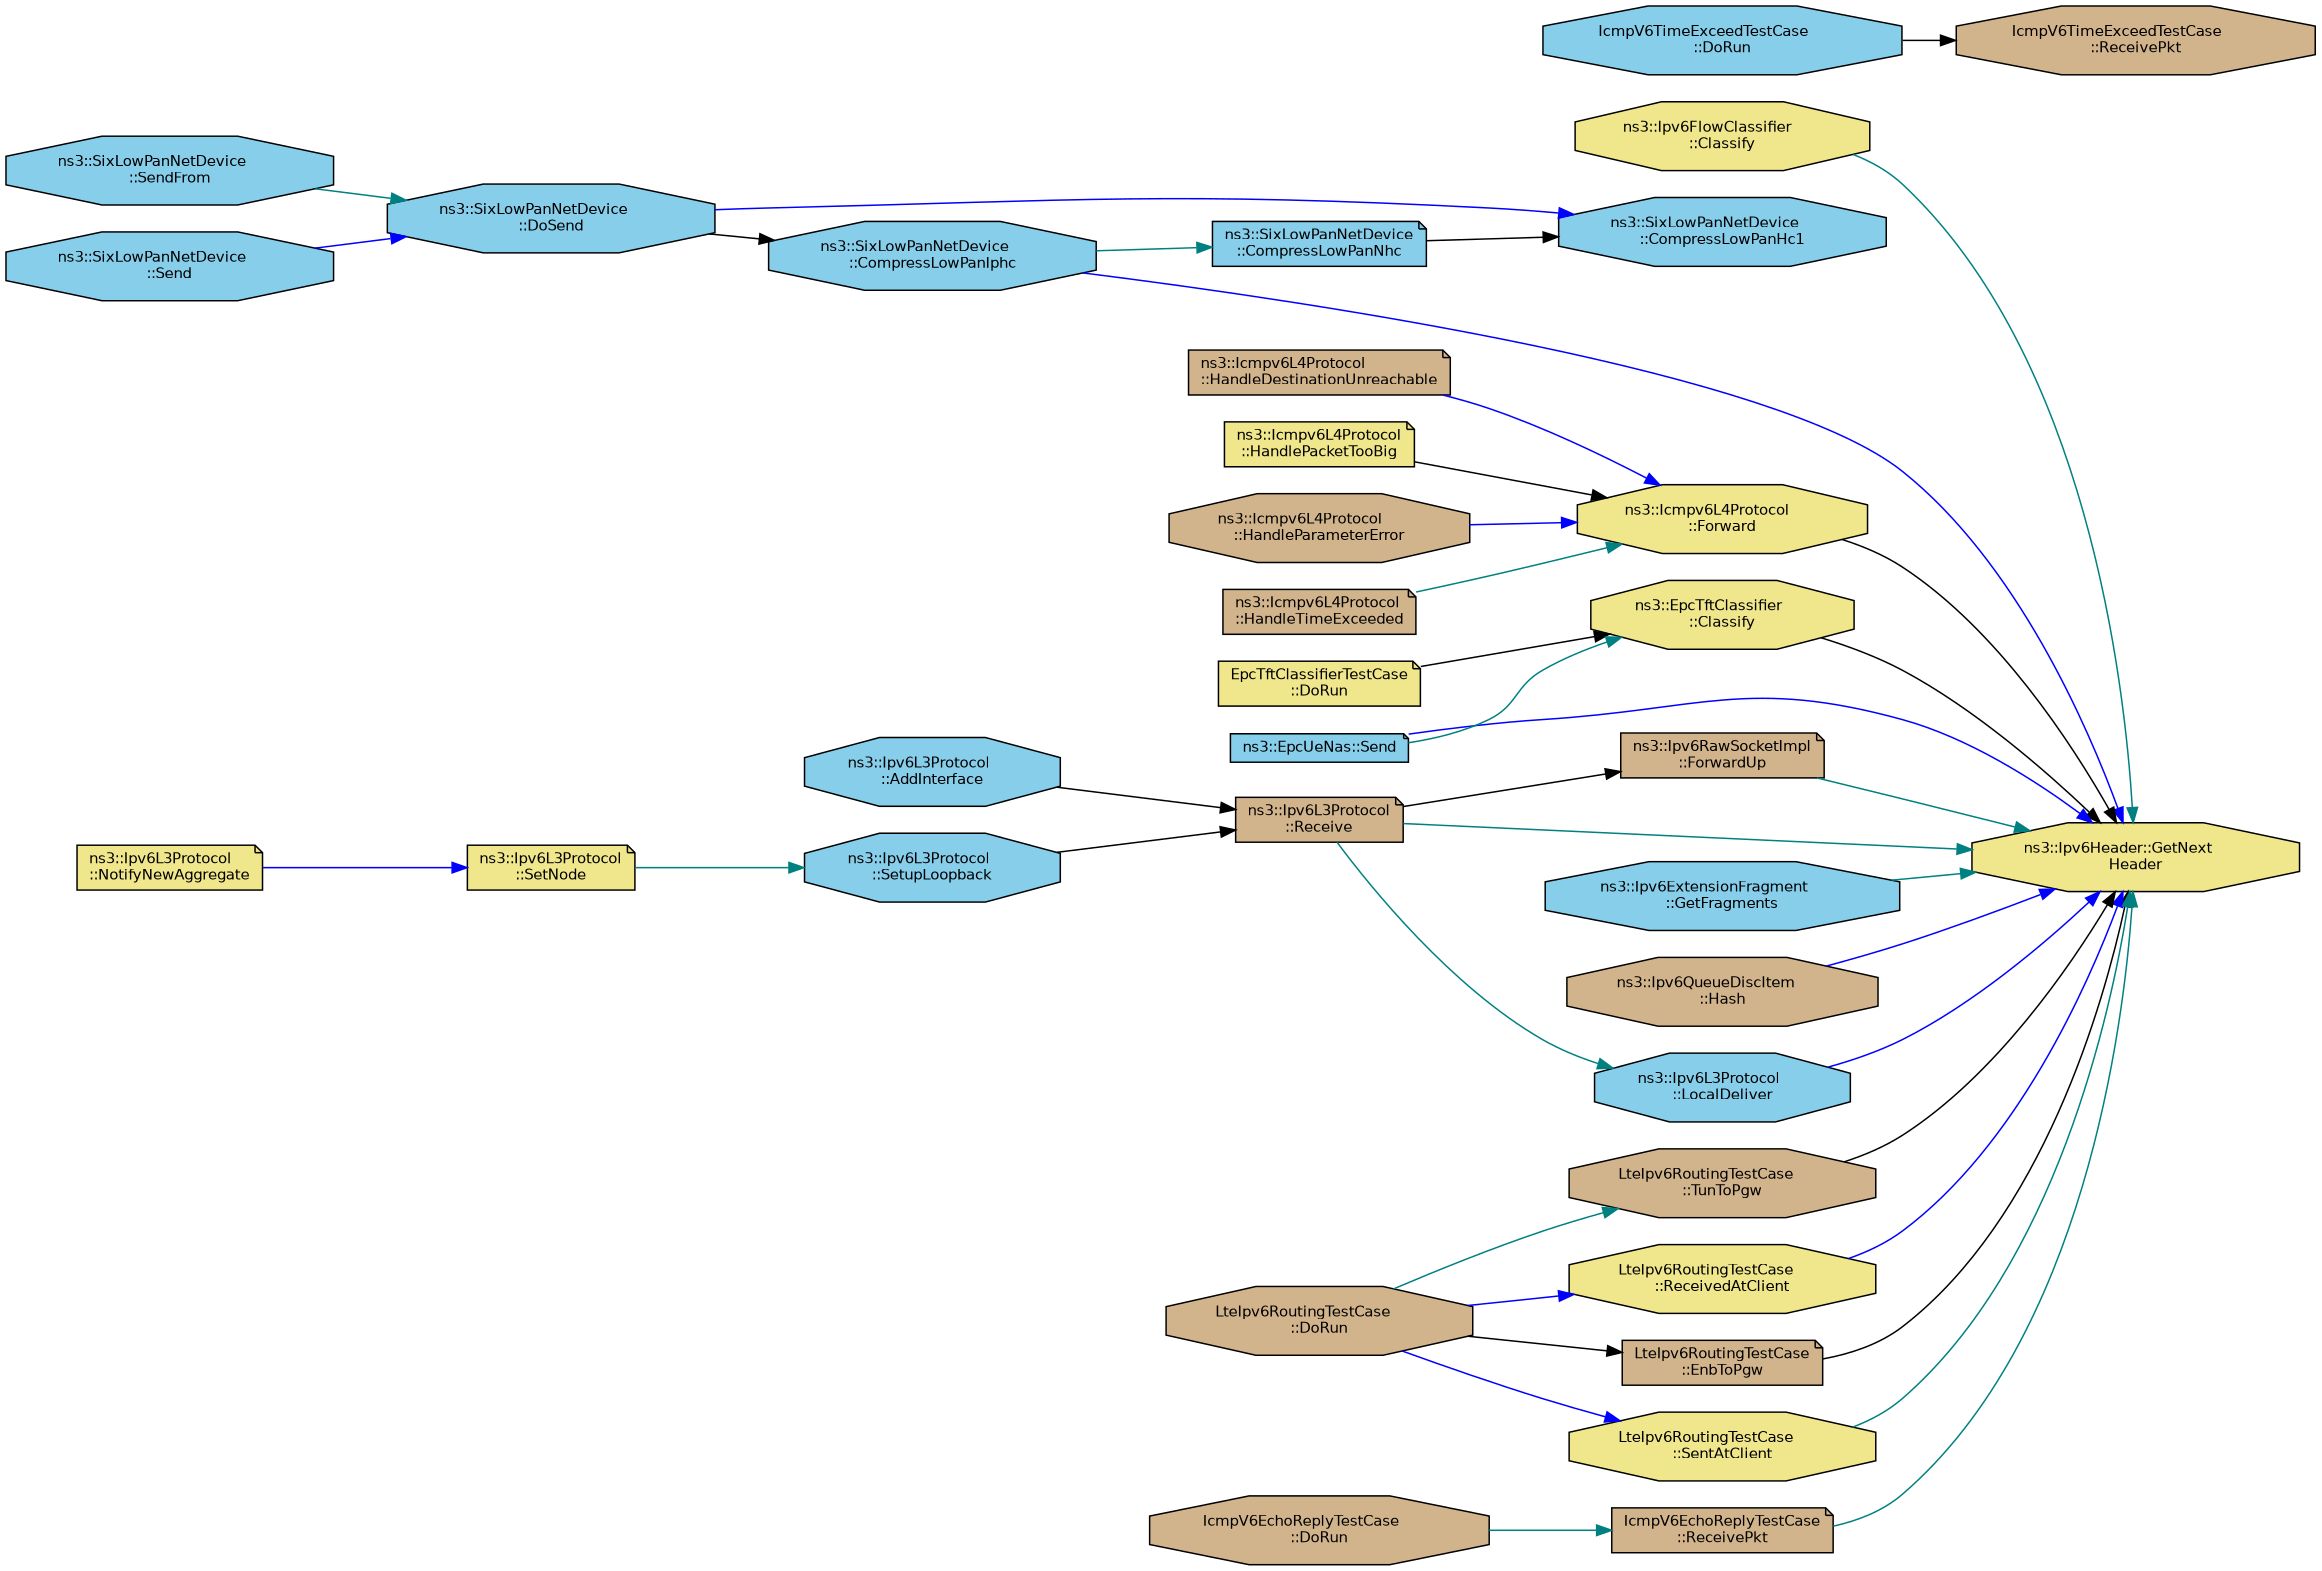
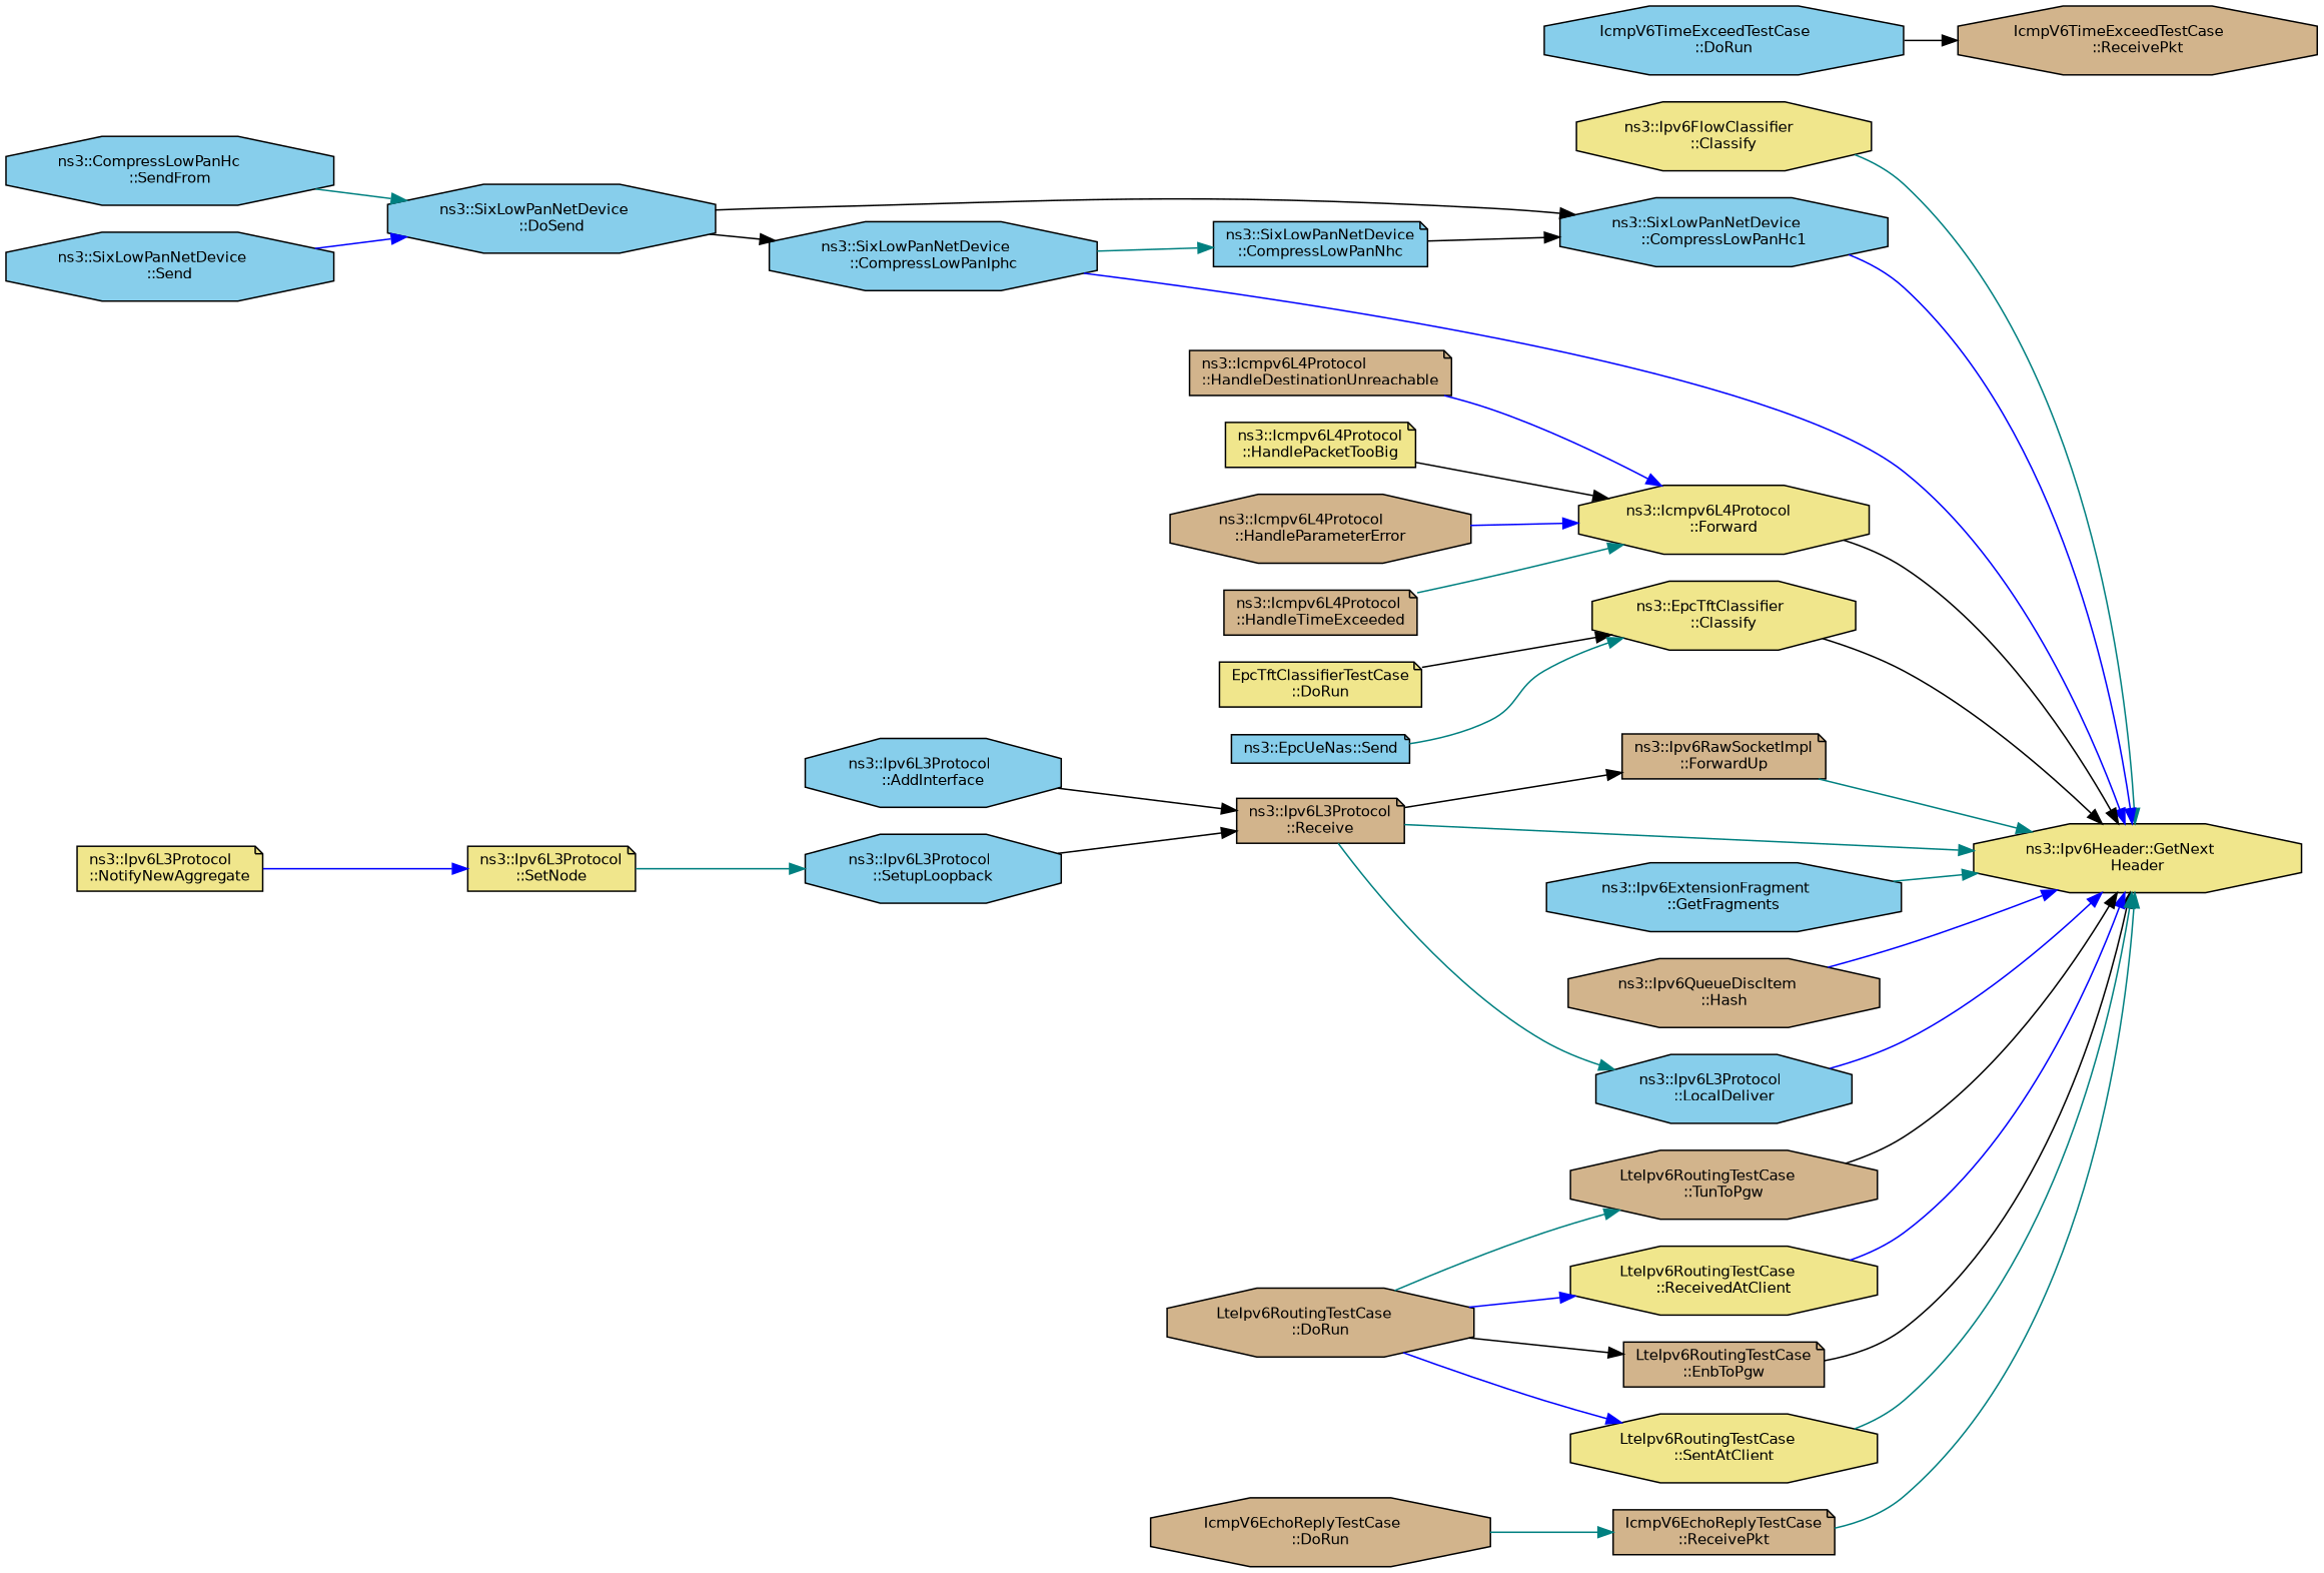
  digraph {
    rankdir=RL
    node [color=black fillcolor=skyblue fontname=Helvetica fontsize=10 shape=octagon style=filled]
    edge [color=teal dir=back fontname=Helvetica fontsize=10 labelfontname=Helvetica labelfontsize=10 style=solid]
    n1 [fillcolor=khaki fontcolor=black height=0.2 label="ns3::Ipv6Header::GetNext\lHeader" width=0.4]
    n2 [fillcolor=khaki height=0.2 label="ns3::Ipv6FlowClassifier\l::Classify" width=0.4]
    n3 [fillcolor=khaki height=0.2 label="ns3::EpcTftClassifier\l::Classify" width=0.4]
    n4 [height=0.2 label="ns3::SixLowPanNetDevice\l::CompressLowPanHc1" width=0.4]
    n5 [height=0.2 label="ns3::SixLowPanNetDevice\l::CompressLowPanIphc" width=0.4]
    n6 [fillcolor=tan height=0.2 label="LteIpv6RoutingTestCase\l::EnbToPgw" shape=note width=0.4]
    n7 [fillcolor=khaki height=0.2 label="ns3::Icmpv6L4Protocol\l::Forward" width=0.4]
    n8 [fillcolor=tan height=0.2 label="ns3::Ipv6RawSocketImpl\l::ForwardUp" shape=note width=0.4]
    n9 [fillcolor=tan height=0.2 label="ns3::Ipv6L3Protocol\l::Receive" shape=note width=0.4]
    n10 [height=0.2 label="ns3::Ipv6ExtensionFragment\l::GetFragments" width=0.4]
    n11 [fillcolor=tan height=0.2 label="ns3::Ipv6QueueDiscItem\l::Hash" width=0.4]
    n12 [height=0.2 label="ns3::Ipv6L3Protocol\l::LocalDeliver" width=0.4]
    n13 [fillcolor=khaki height=0.2 label="LteIpv6RoutingTestCase\l::ReceivedAtClient" width=0.4]
    n14 [fillcolor=tan height=0.2 label="IcmpV6EchoReplyTestCase\l::ReceivePkt" shape=note width=0.4]
    n15 [fillcolor=khaki height=0.2 label="LteIpv6RoutingTestCase\l::SentAtClient" width=0.4]
    n16 [fillcolor=tan height=0.2 label="LteIpv6RoutingTestCase\l::TunToPgw" width=0.4]
    n17 [fillcolor=khaki height=0.2 label="EpcTftClassifierTestCase\l::DoRun" shape=note width=0.4]
    n18 [height=0.2 label="ns3::EpcUeNas::Send" shape=note width=0.4]
    n19 [height=0.2 label="ns3::SixLowPanNetDevice\l::DoSend" width=0.4]
    n20 [height=0.2 label="ns3::SixLowPanNetDevice\l::CompressLowPanNhc" shape=note width=0.4]
    n21 [fillcolor=tan height=0.2 label="LteIpv6RoutingTestCase\l::DoRun" width=0.4]
    n22 [fillcolor=tan height=0.2 label="ns3::Icmpv6L4Protocol\l::HandleDestinationUnreachable" shape=note width=0.4]
    n23 [fillcolor=khaki height=0.2 label="ns3::Icmpv6L4Protocol\l::HandlePacketTooBig" shape=note width=0.4]
    n24 [fillcolor=tan height=0.2 label="ns3::Icmpv6L4Protocol\l::HandleParameterError" width=0.4]
    n25 [fillcolor=tan height=0.2 label="ns3::Icmpv6L4Protocol\l::HandleTimeExceeded" shape=note width=0.4]
    n26 [height=0.2 label="ns3::Ipv6L3Protocol\l::AddInterface" width=0.4]
    n27 [height=0.2 label="ns3::Ipv6L3Protocol\l::SetupLoopback" width=0.4]
    n28 [fillcolor=tan height=0.2 label="IcmpV6EchoReplyTestCase\l::DoRun" width=0.4]
    n29 [fillcolor=tan height=0.2 label="IcmpV6TimeExceedTestCase\l::ReceivePkt" width=0.4]
    n30 [height=0.2 label="IcmpV6TimeExceedTestCase\l::DoRun" width=0.4]
    n31 [height=0.2 label="ns3::SixLowPanNetDevice\l::Send" width=0.4]
-   n32 [height=0.2 label="ns3::SixLowPanNetDevice\l::SendFrom" width=0.4]
+   n32 [height=0.2 label="ns3::CompressLowPanHc\l::SendFrom" width=0.4]
    n33 [fillcolor=khaki height=0.2 label="ns3::Ipv6L3Protocol\l::SetNode" shape=note width=0.4]
    n34 [fillcolor=khaki height=0.2 label="ns3::Ipv6L3Protocol\l::NotifyNewAggregate" shape=note width=0.4]
    n1 -> n2
    n1 -> n3 [color=black]
-   n1 -> n18 [color=blue]
+   n1 -> n4 [color=blue]
    n1 -> n5 [color=blue]
    n1 -> n6 [color=black]
    n1 -> n7 [color=black]
    n1 -> n8
    n1 -> n9
    n1 -> n10
    n1 -> n11 [color=blue]
    n1 -> n12 [color=blue]
    n1 -> n13 [color=blue]
    n1 -> n14
    n1 -> n15
    n1 -> n16 [color=black]
    n3 -> n17 [color=black]
    n3 -> n18
-   n4 -> n19 [color=blue]
+   n4 -> n19 [color=black]
    n4 -> n20 [color=black]
    n5 -> n19 [color=black]
    n6 -> n21 [color=black]
    n7 -> n22 [color=blue]
    n7 -> n23 [color=black]
    n7 -> n24 [color=blue]
    n7 -> n25
    n8 -> n9 [color=black]
    n9 -> n26 [color=black]
    n9 -> n27 [color=black]
    n12 -> n9
    n13 -> n21 [color=blue]
    n14 -> n28
    n15 -> n21 [color=blue]
    n16 -> n21
    n19 -> n31 [color=blue]
    n19 -> n32
    n20 -> n5
    n27 -> n33
    n29 -> n30 [color=black]
    n33 -> n34 [color=blue]
  }
